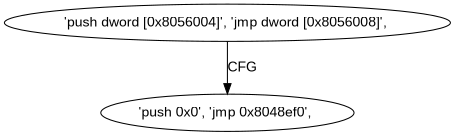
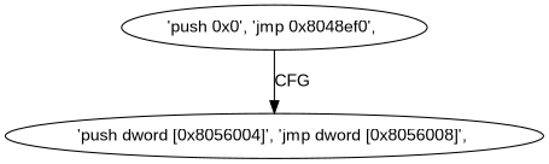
  digraph {
    fontname="Liberation Sans"
    node [fontname="Liberation Sans"]
    n1 [label="'push 0x0', 'jmp 0x8048ef0', "]
    n2 [label="'push dword [0x8056004]', 'jmp dword [0x8056008]', "]
-   n2 -> n1 [label=CFG fontname="Liberation Sans"]
+   n1 -> n2 [label=CFG fontname="Liberation Sans"]
  }
